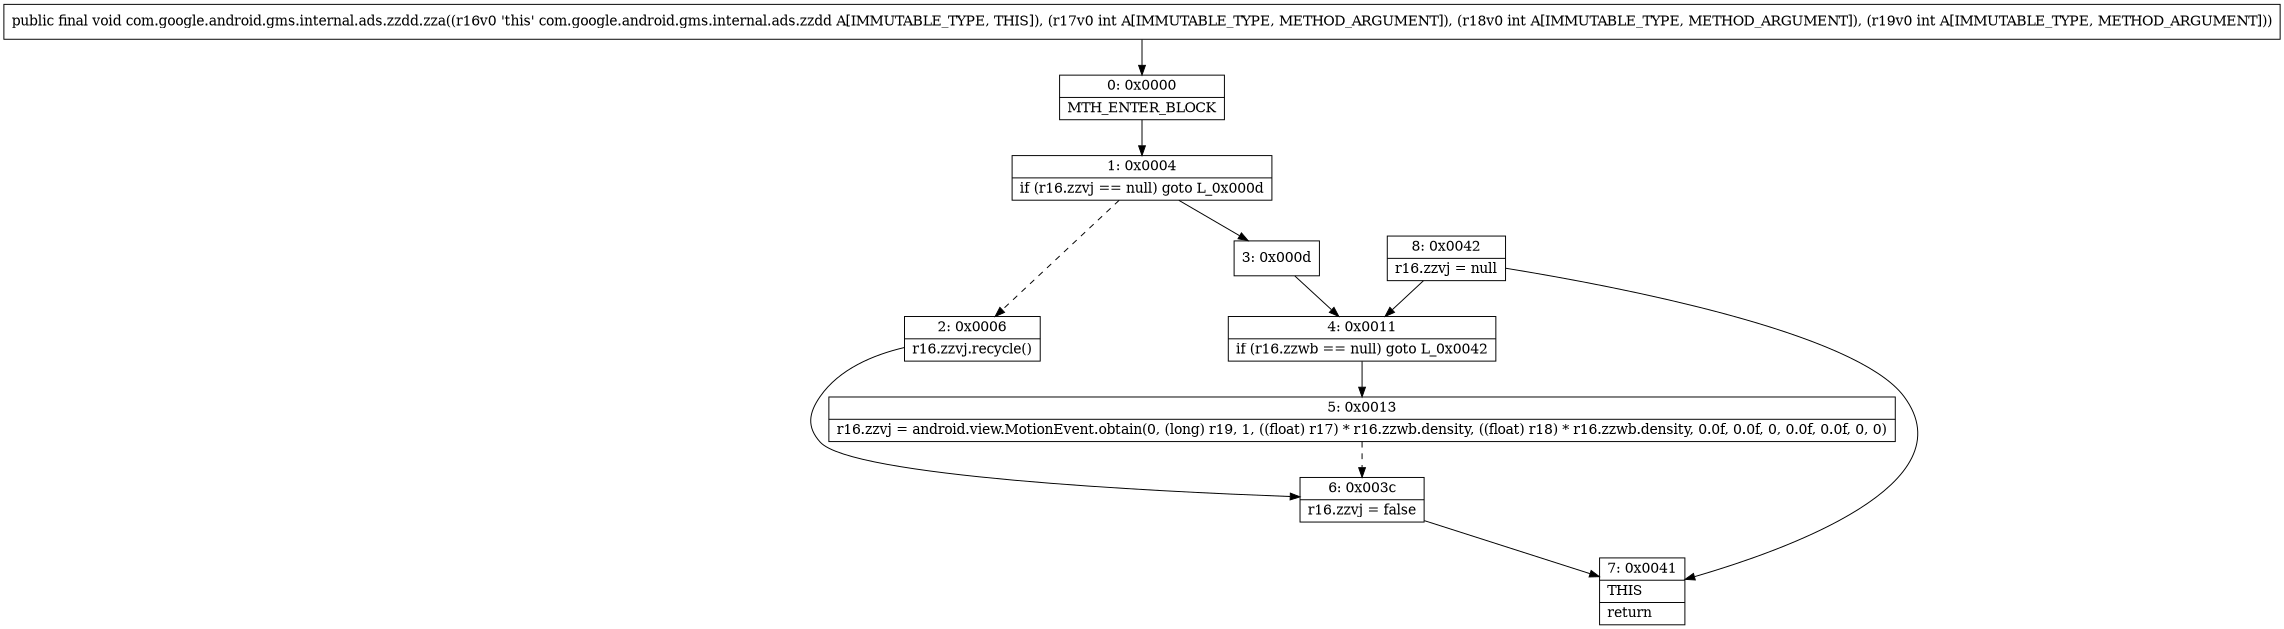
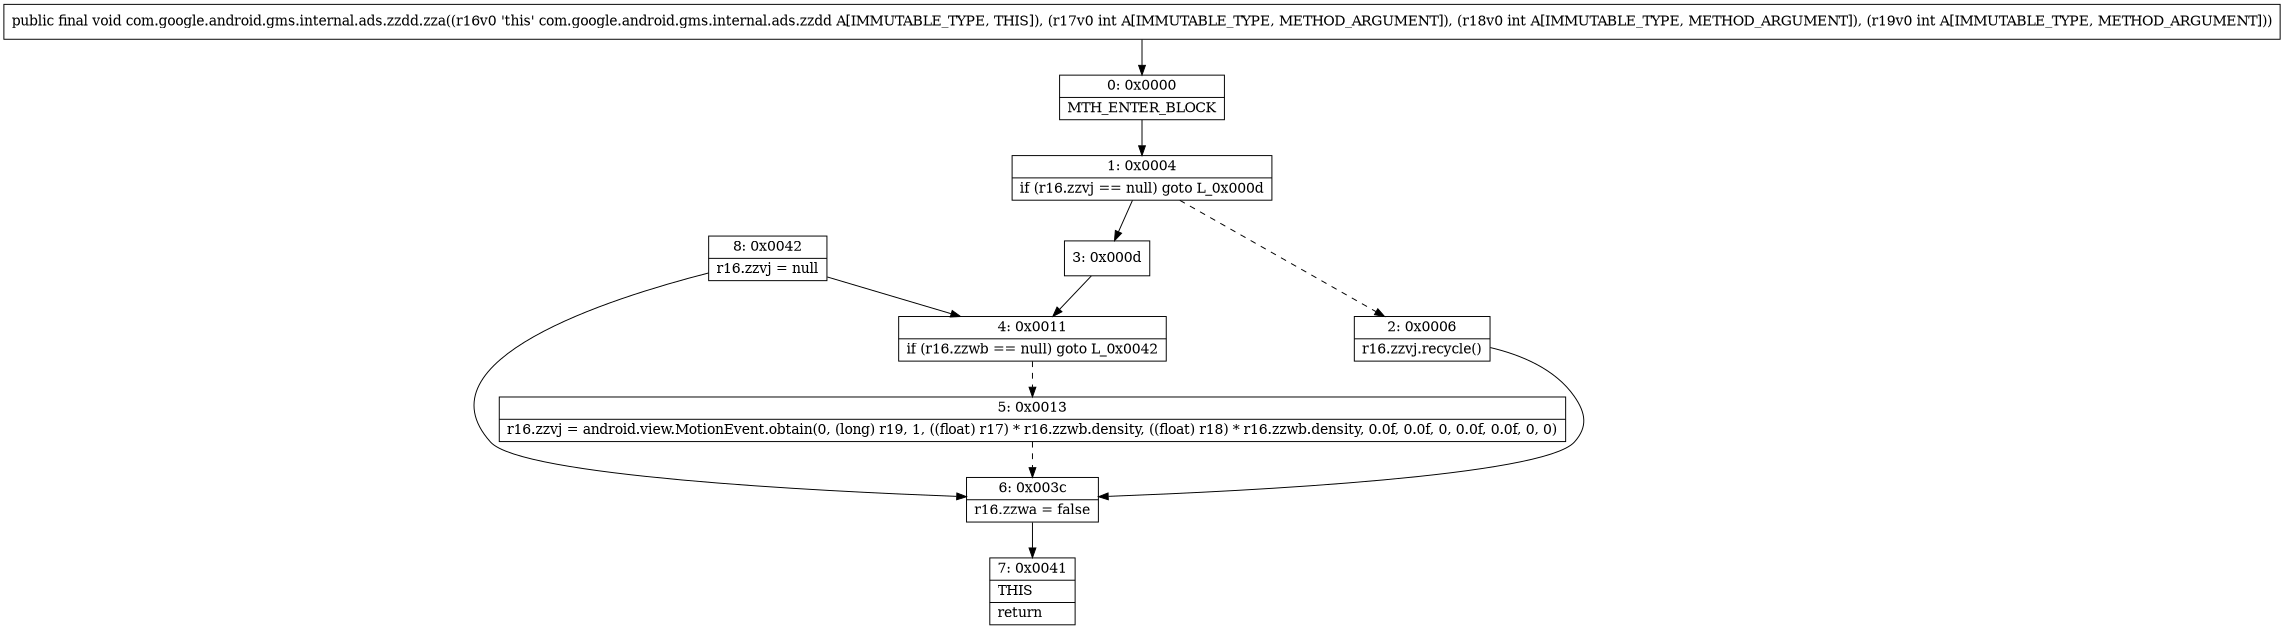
  digraph {
    node [shape=record]
    n1 [label="{0\:\ 0x0000|MTH_ENTER_BLOCK\l}"]
    n2 [label="{1\:\ 0x0004|if (r16.zzvj == null) goto L_0x000d\l}"]
    n3 [label="{2\:\ 0x0006|r16.zzvj.recycle()\l}"]
    n4 [label="{3\:\ 0x000d}"]
-   n5 [label="{6\:\ 0x003c|r16.zzvj = false\l}"]
+   n5 [label="{6\:\ 0x003c|r16.zzwa = false\l}"]
    n6 [label="{4\:\ 0x0011|if (r16.zzwb == null) goto L_0x0042\l}"]
    n7 [label="{5\:\ 0x0013|r16.zzvj = android.view.MotionEvent.obtain(0, (long) r19, 1, ((float) r17) * r16.zzwb.density, ((float) r18) * r16.zzwb.density, 0.0f, 0.0f, 0, 0.0f, 0.0f, 0, 0)\l}"]
    n8 [label="{8\:\ 0x0042|r16.zzvj = null\l}"]
    n9 [label="{7\:\ 0x0041|THIS\l|return\l}"]
    n10 [label="{public final void com.google.android.gms.internal.ads.zzdd.zza((r16v0 'this' com.google.android.gms.internal.ads.zzdd A[IMMUTABLE_TYPE, THIS]), (r17v0 int A[IMMUTABLE_TYPE, METHOD_ARGUMENT]), (r18v0 int A[IMMUTABLE_TYPE, METHOD_ARGUMENT]), (r19v0 int A[IMMUTABLE_TYPE, METHOD_ARGUMENT])) }"]
    n1 -> n2
    n2 -> n3 [style=dashed]
    n2 -> n4
    n3 -> n5
    n4 -> n6
    n5 -> n9
-   n6 -> n7 [style=solid]
+   n6 -> n7 [style=dashed]
    n7 -> n5 [style=dashed]
-   n8 -> n9
+   n8 -> n5
    n8 -> n6
    n10 -> n1
  }
